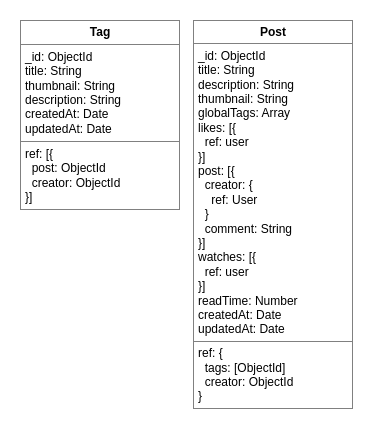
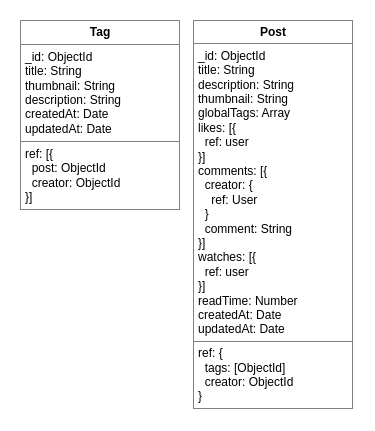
  <mxCell id="0" />
  <mxCell id="1" parent="0" />
  <mxCell id="2" value="&lt;table border=&quot;1&quot; width=&quot;100%&quot; height=&quot;100%&quot; cellpadding=&quot;4&quot; style=&quot;width:100%;height:100%;border-collapse:collapse;&quot;&gt;&lt;tbody&gt;&lt;tr&gt;&lt;th align=&quot;center&quot;&gt;&lt;b&gt;Tag&lt;br&gt;&lt;/b&gt;&lt;/th&gt;&lt;/tr&gt;&lt;tr&gt;&lt;td&gt;&lt;div style=&quot;&quot;&gt;&lt;span style=&quot;background-color: initial;&quot;&gt;_id: ObjectId&lt;/span&gt;&lt;/div&gt;&lt;div style=&quot;&quot;&gt;title&lt;span style=&quot;background-color: initial;&quot;&gt;: String&lt;/span&gt;&lt;/div&gt;&lt;div style=&quot;&quot;&gt;thumbnail&lt;span style=&quot;background-color: initial;&quot;&gt;: String&lt;/span&gt;&lt;/div&gt;&lt;div style=&quot;&quot;&gt;&lt;span style=&quot;background-color: initial;&quot;&gt;description: String&lt;/span&gt;&lt;/div&gt;&lt;div style=&quot;&quot;&gt;createdAt&lt;span style=&quot;background-color: initial;&quot;&gt;: Date&lt;/span&gt;&lt;/div&gt;&lt;div style=&quot;&quot;&gt;updatedAt&lt;span style=&quot;background-color: initial;&quot;&gt;: Date&lt;/span&gt;&lt;/div&gt;&lt;/td&gt;&lt;/tr&gt;&lt;tr&gt;&lt;td&gt;ref: [{&lt;br&gt;&amp;nbsp; post: ObjectId&lt;br&gt;&amp;nbsp; creator: ObjectId&lt;br&gt;}]&lt;/td&gt;&lt;/tr&gt;&lt;/tbody&gt;&lt;/table&gt;" style="text;html=1;whiteSpace=wrap;strokeColor=none;fillColor=none;overflow=fill;" parent="1" vertex="1"><mxGeometry x="20" y="20" width="160" height="190" as="geometry" /></mxCell>
- <mxCell id="3" value="&lt;table border=&quot;1&quot; width=&quot;100%&quot; height=&quot;100%&quot; cellpadding=&quot;4&quot; style=&quot;width:100%;height:100%;border-collapse:collapse;&quot;&gt;&lt;tbody&gt;&lt;tr&gt;&lt;th align=&quot;center&quot;&gt;&lt;b&gt;Post&lt;/b&gt;&lt;/th&gt;&lt;/tr&gt;&lt;tr&gt;&lt;td&gt;&lt;div style=&quot;&quot;&gt;&lt;span data-darkreader-inline-bgcolor=&quot;&quot; style=&quot;background-color: initial; --darkreader-inline-bgcolor: initial;&quot;&gt;_id: ObjectId&lt;/span&gt;&lt;/div&gt;&lt;div style=&quot;&quot;&gt;title&lt;span data-darkreader-inline-bgcolor=&quot;&quot; style=&quot;background-color: initial; --darkreader-inline-bgcolor: initial;&quot;&gt;: String&lt;/span&gt;&lt;/div&gt;&lt;div style=&quot;&quot;&gt;description&lt;span data-darkreader-inline-bgcolor=&quot;&quot; style=&quot;background-color: initial; --darkreader-inline-bgcolor: initial;&quot;&gt;: String&lt;/span&gt;&lt;/div&gt;&lt;div style=&quot;&quot;&gt;thumbnail&lt;span data-darkreader-inline-bgcolor=&quot;&quot; style=&quot;background-color: initial; --darkreader-inline-bgcolor: initial;&quot;&gt;: String&lt;/span&gt;&lt;/div&gt;&lt;div style=&quot;&quot;&gt;globalTags&lt;span data-darkreader-inline-bgcolor=&quot;&quot; style=&quot;background-color: initial; --darkreader-inline-bgcolor: initial;&quot;&gt;: Array&lt;/span&gt;&lt;/div&gt;&lt;div style=&quot;&quot;&gt;likes: [{&lt;/div&gt;&lt;div style=&quot;&quot;&gt;&amp;nbsp; ref: user&lt;/div&gt;&lt;div style=&quot;&quot;&gt;}]&lt;/div&gt;&lt;div style=&quot;&quot;&gt;post: [{&lt;/div&gt;&lt;div style=&quot;&quot;&gt;&amp;nbsp; creator: {&lt;/div&gt;&lt;div style=&quot;&quot;&gt;&amp;nbsp; &amp;nbsp; ref: User&lt;/div&gt;&lt;div style=&quot;&quot;&gt;&amp;nbsp; }&lt;/div&gt;&lt;div style=&quot;&quot;&gt;&amp;nbsp; comment: String&lt;/div&gt;&lt;div style=&quot;&quot;&gt;}]&lt;/div&gt;&lt;div style=&quot;&quot;&gt;watches: [{&lt;/div&gt;&lt;div style=&quot;&quot;&gt;&amp;nbsp; ref: user&lt;/div&gt;&lt;div style=&quot;&quot;&gt;}]&lt;/div&gt;&lt;div style=&quot;&quot;&gt;readTime&lt;span data-darkreader-inline-bgcolor=&quot;&quot; style=&quot;background-color: initial; --darkreader-inline-bgcolor: initial;&quot;&gt;: Number&lt;/span&gt;&lt;/div&gt;&lt;div style=&quot;&quot;&gt;createdAt&lt;span data-darkreader-inline-bgcolor=&quot;&quot; style=&quot;background-color: initial; --darkreader-inline-bgcolor: initial;&quot;&gt;: Date&lt;/span&gt;&lt;/div&gt;&lt;div style=&quot;&quot;&gt;updatedAt&lt;span data-darkreader-inline-bgcolor=&quot;&quot; style=&quot;background-color: initial; --darkreader-inline-bgcolor: initial;&quot;&gt;: Date&lt;/span&gt;&lt;/div&gt;&lt;/td&gt;&lt;/tr&gt;&lt;tr&gt;&lt;td&gt;ref: {&lt;br&gt;&amp;nbsp; tags: [ObjectId]&lt;br&gt;&amp;nbsp; creator: ObjectId&lt;br&gt;}&lt;/td&gt;&lt;/tr&gt;&lt;/tbody&gt;&lt;/table&gt;" style="text;html=1;whiteSpace=wrap;strokeColor=none;fillColor=none;overflow=fill;" parent="1" vertex="1"><mxGeometry x="193" y="20" width="160" height="389" as="geometry" /></mxCell>
+ <mxCell id="3" value="&lt;table border=&quot;1&quot; width=&quot;100%&quot; height=&quot;100%&quot; cellpadding=&quot;4&quot; style=&quot;width:100%;height:100%;border-collapse:collapse;&quot;&gt;&lt;tbody&gt;&lt;tr&gt;&lt;th align=&quot;center&quot;&gt;&lt;b&gt;Post&lt;/b&gt;&lt;/th&gt;&lt;/tr&gt;&lt;tr&gt;&lt;td&gt;&lt;div style=&quot;&quot;&gt;&lt;span data-darkreader-inline-bgcolor=&quot;&quot; style=&quot;background-color: initial; --darkreader-inline-bgcolor: initial;&quot;&gt;_id: ObjectId&lt;/span&gt;&lt;/div&gt;&lt;div style=&quot;&quot;&gt;title&lt;span data-darkreader-inline-bgcolor=&quot;&quot; style=&quot;background-color: initial; --darkreader-inline-bgcolor: initial;&quot;&gt;: String&lt;/span&gt;&lt;/div&gt;&lt;div style=&quot;&quot;&gt;description&lt;span data-darkreader-inline-bgcolor=&quot;&quot; style=&quot;background-color: initial; --darkreader-inline-bgcolor: initial;&quot;&gt;: String&lt;/span&gt;&lt;/div&gt;&lt;div style=&quot;&quot;&gt;thumbnail&lt;span data-darkreader-inline-bgcolor=&quot;&quot; style=&quot;background-color: initial; --darkreader-inline-bgcolor: initial;&quot;&gt;: String&lt;/span&gt;&lt;/div&gt;&lt;div style=&quot;&quot;&gt;globalTags&lt;span data-darkreader-inline-bgcolor=&quot;&quot; style=&quot;background-color: initial; --darkreader-inline-bgcolor: initial;&quot;&gt;: Array&lt;/span&gt;&lt;/div&gt;&lt;div style=&quot;&quot;&gt;likes: [{&lt;/div&gt;&lt;div style=&quot;&quot;&gt;&amp;nbsp; ref: user&lt;/div&gt;&lt;div style=&quot;&quot;&gt;}]&lt;/div&gt;&lt;div style=&quot;&quot;&gt;comments: [{&lt;/div&gt;&lt;div style=&quot;&quot;&gt;&amp;nbsp; creator: {&lt;/div&gt;&lt;div style=&quot;&quot;&gt;&amp;nbsp; &amp;nbsp; ref: User&lt;/div&gt;&lt;div style=&quot;&quot;&gt;&amp;nbsp; }&lt;/div&gt;&lt;div style=&quot;&quot;&gt;&amp;nbsp; comment: String&lt;/div&gt;&lt;div style=&quot;&quot;&gt;}]&lt;/div&gt;&lt;div style=&quot;&quot;&gt;watches: [{&lt;/div&gt;&lt;div style=&quot;&quot;&gt;&amp;nbsp; ref: user&lt;/div&gt;&lt;div style=&quot;&quot;&gt;}]&lt;/div&gt;&lt;div style=&quot;&quot;&gt;readTime&lt;span data-darkreader-inline-bgcolor=&quot;&quot; style=&quot;background-color: initial; --darkreader-inline-bgcolor: initial;&quot;&gt;: Number&lt;/span&gt;&lt;/div&gt;&lt;div style=&quot;&quot;&gt;createdAt&lt;span data-darkreader-inline-bgcolor=&quot;&quot; style=&quot;background-color: initial; --darkreader-inline-bgcolor: initial;&quot;&gt;: Date&lt;/span&gt;&lt;/div&gt;&lt;div style=&quot;&quot;&gt;updatedAt&lt;span data-darkreader-inline-bgcolor=&quot;&quot; style=&quot;background-color: initial; --darkreader-inline-bgcolor: initial;&quot;&gt;: Date&lt;/span&gt;&lt;/div&gt;&lt;/td&gt;&lt;/tr&gt;&lt;tr&gt;&lt;td&gt;ref: {&lt;br&gt;&amp;nbsp; tags: [ObjectId]&lt;br&gt;&amp;nbsp; creator: ObjectId&lt;br&gt;}&lt;/td&gt;&lt;/tr&gt;&lt;/tbody&gt;&lt;/table&gt;" style="text;html=1;whiteSpace=wrap;strokeColor=none;fillColor=none;overflow=fill;" parent="1" vertex="1"><mxGeometry x="193" y="20" width="160" height="389" as="geometry" /></mxCell>
